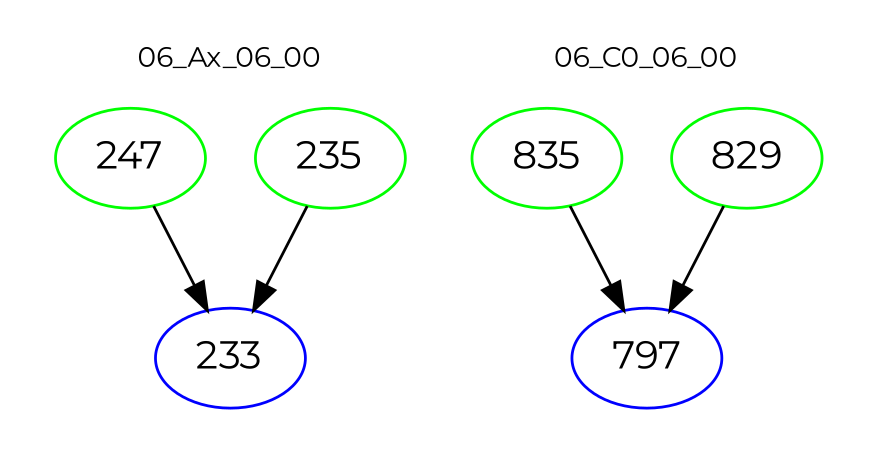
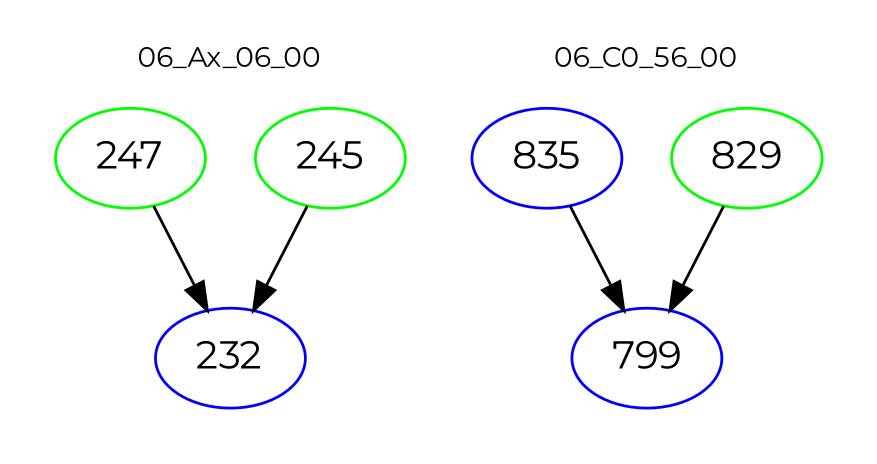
  digraph {
    fontname=Montserrat
    node [color=green fontname=Montserrat]
    edge [color=black fontname=Montserrat]
-   n1 [label=235]
-   n2 [color=blue label=233]
+   n1 [label=245]
+   n2 [color=blue label=232]
    n3 [label=247]
    n4 [label=829]
-   n5 [color=blue label=797]
-   n6 [label=835]
+   n5 [color=blue label=799]
+   n6 [color=blue label=835]
    subgraph cluster_1 {
      color=white
      fontsize=10
      label="06_Ax_06_00"
      n1
      n2
      n3
    }
    subgraph cluster_2 {
      color=white
      fontsize=10
-     label="06_C0_06_00"
+     label="06_C0_56_00"
      n4
      n5
      n6
    }
    n1 -> n2
    n3 -> n2
    n4 -> n5
    n6 -> n5
  }
